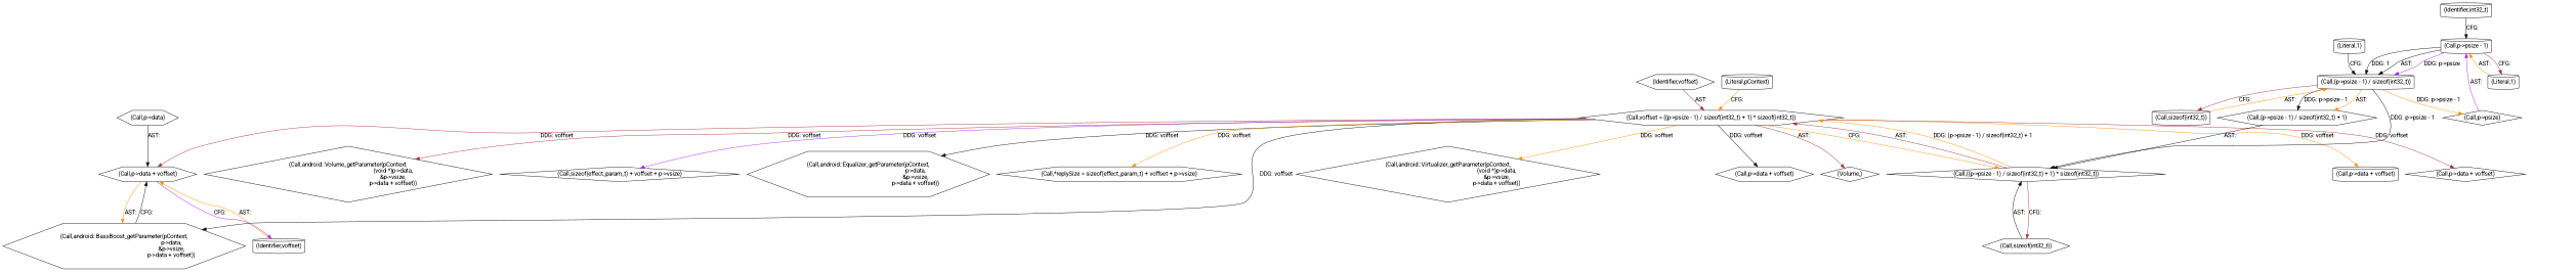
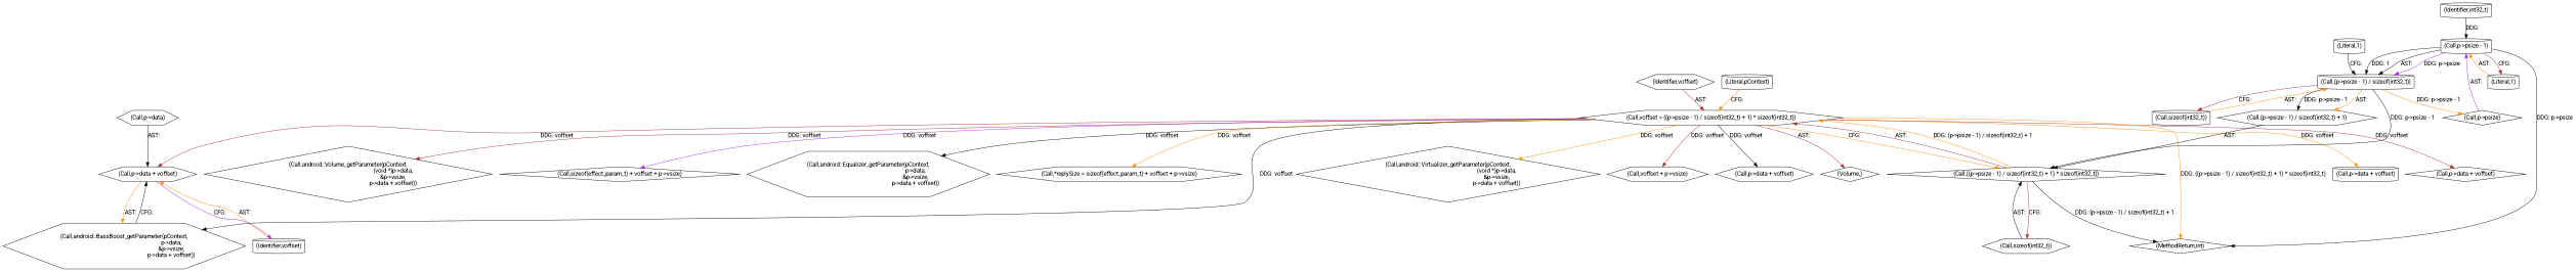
  digraph {
    fontname=Roboto
    node [fontname=Roboto shape=hexagon]
    edge [color=black fontname=Roboto]
    n1 [label="(Call,p->data + voffset)"]
    n2 [label="(Identifier,voffset)" shape=cylinder]
    n3 [label="(Call,android::BassBoost_getParameter(pContext,\n                                                             p->data,\n                                                             &p->vsize,\n                                                             p->data + voffset))"]
    n4 [label="(Call,voffset = ((p->psize - 1) / sizeof(int32_t) + 1) * sizeof(int32_t))"]
    n5 [label="(Call,((p->psize - 1) / sizeof(int32_t) + 1) * sizeof(int32_t))" shape=diamond]
    n6 [label="(Call,p->data + voffset)" shape=cylinder]
    n7 [label="(Call,p->data + voffset)" shape=diamond]
    n8 [label="(Call,android::Volume_getParameter(pContext,\n                                                          (void *)p->data,\n                                                          &p->vsize,\n                                                          p->data + voffset))" shape=diamond]
    n9 [label="(Call,sizeof(effect_param_t) + voffset + p->vsize)" shape=diamond]
    n10 [label="(Call,android::Equalizer_getParameter(pContext,\n                                                             p->data,\n                                                             &p->vsize,\n                                                             p->data + voffset))"]
    n11 [label="(Call,*replySize = sizeof(effect_param_t) + voffset + p->vsize)"]
    n12 [label="(Call,android::Virtualizer_getParameter(pContext,\n                                                               (void *)p->data,\n                                                               &p->vsize,\n                                                               p->data + voffset))" shape=diamond]
+   n13 [label="(Call,voffset + p->vsize)"]
+   n14 [label="(MethodReturn,int)" shape=diamond]
    n15 [label="(Call,p->data + voffset)"]
    n16 [label="(Volume,)" shape=diamond]
    n17 [label="(Call,sizeof(int32_t))"]
    n18 [label="(Call,(p->psize - 1) / sizeof(int32_t))" shape=cylinder]
    n19 [label="(Call,(p->psize - 1) / sizeof(int32_t) + 1)"]
    n20 [label="(Call,sizeof(int32_t))" shape=cylinder]
    n21 [label="(Call,p->psize)" shape=diamond]
    n22 [label="(Call,p->psize - 1)" shape=cylinder]
    n23 [label="(Literal,1)" shape=cylinder]
    n24 [label="(Call,p->data)"]
    n25 [label="(Identifier,int32_t)" shape=cylinder]
    n26 [label="(Literal,pContext)" shape=cylinder]
    n27 [label="(Identifier,voffset)"]
    n28 [label="(Literal,1)" shape=cylinder]
    n1 -> n2 [color=purple label="CFG: "]
    n1 -> n3 [color=darkorange label="AST: "]
    n2 -> n1 [color=darkorange label="AST: "]
    n3 -> n1 [label="CFG: "]
    n4 -> n1 [color=brown label="DDG: voffset"]
    n4 -> n3 [label="DDG: voffset"]
    n4 -> n5 [color=darkorange label="CFG: "]
    n4 -> n6 [color=darkorange label="DDG: voffset"]
    n4 -> n7 [color=brown label="DDG: voffset"]
    n4 -> n8 [color=brown label="DDG: voffset"]
    n4 -> n9 [color=purple label="DDG: voffset"]
    n4 -> n10 [label="DDG: voffset"]
    n4 -> n11 [color=darkorange label="DDG: voffset"]
    n4 -> n12 [color=darkorange label="DDG: voffset"]
+   n4 -> n13 [color=brown label="DDG: voffset"]
+   n4 -> n14 [color=darkorange label="DDG: ((p->psize - 1) / sizeof(int32_t) + 1) * sizeof(int32_t)"]
    n4 -> n15 [label="DDG: voffset"]
    n4 -> n16 [color=brown label="AST: "]
    n5 -> n4 [color=brown label="AST: "]
    n5 -> n4 [color=darkorange label="DDG: (p->psize - 1) / sizeof(int32_t) + 1"]
+   n5 -> n14 [label="DDG: (p->psize - 1) / sizeof(int32_t) + 1"]
    n5 -> n17 [color=brown label="CFG: "]
    n17 -> n5 [label="AST: "]
    n18 -> n5 [label="DDG: p->psize - 1"]
    n18 -> n19 [color=darkorange label="AST: "]
    n18 -> n19 [label="DDG: p->psize - 1"]
    n18 -> n20 [color=brown label="CFG: "]
    n18 -> n21 [color=darkorange label="DDG: p->psize - 1"]
    n19 -> n5 [label="AST: "]
    n20 -> n18 [color=darkorange label="AST: "]
    n21 -> n22 [color=purple label="AST: "]
+   n22 -> n14 [label="DDG: p->psize"]
    n22 -> n18 [label="AST: "]
    n22 -> n18 [color=purple label="DDG: p->psize"]
    n22 -> n18 [label="DDG: 1"]
    n22 -> n23 [color=brown label="CFG: "]
    n23 -> n22 [color=darkorange label="AST: "]
    n24 -> n1 [label="AST: "]
-   n25 -> n22 [label="CFG: "]
+   n25 -> n22 [label="DDG: "]
    n26 -> n4 [color=darkorange label="CFG: "]
    n27 -> n4 [color=brown label="AST: "]
    n28 -> n18 [label="CFG: "]
  }
